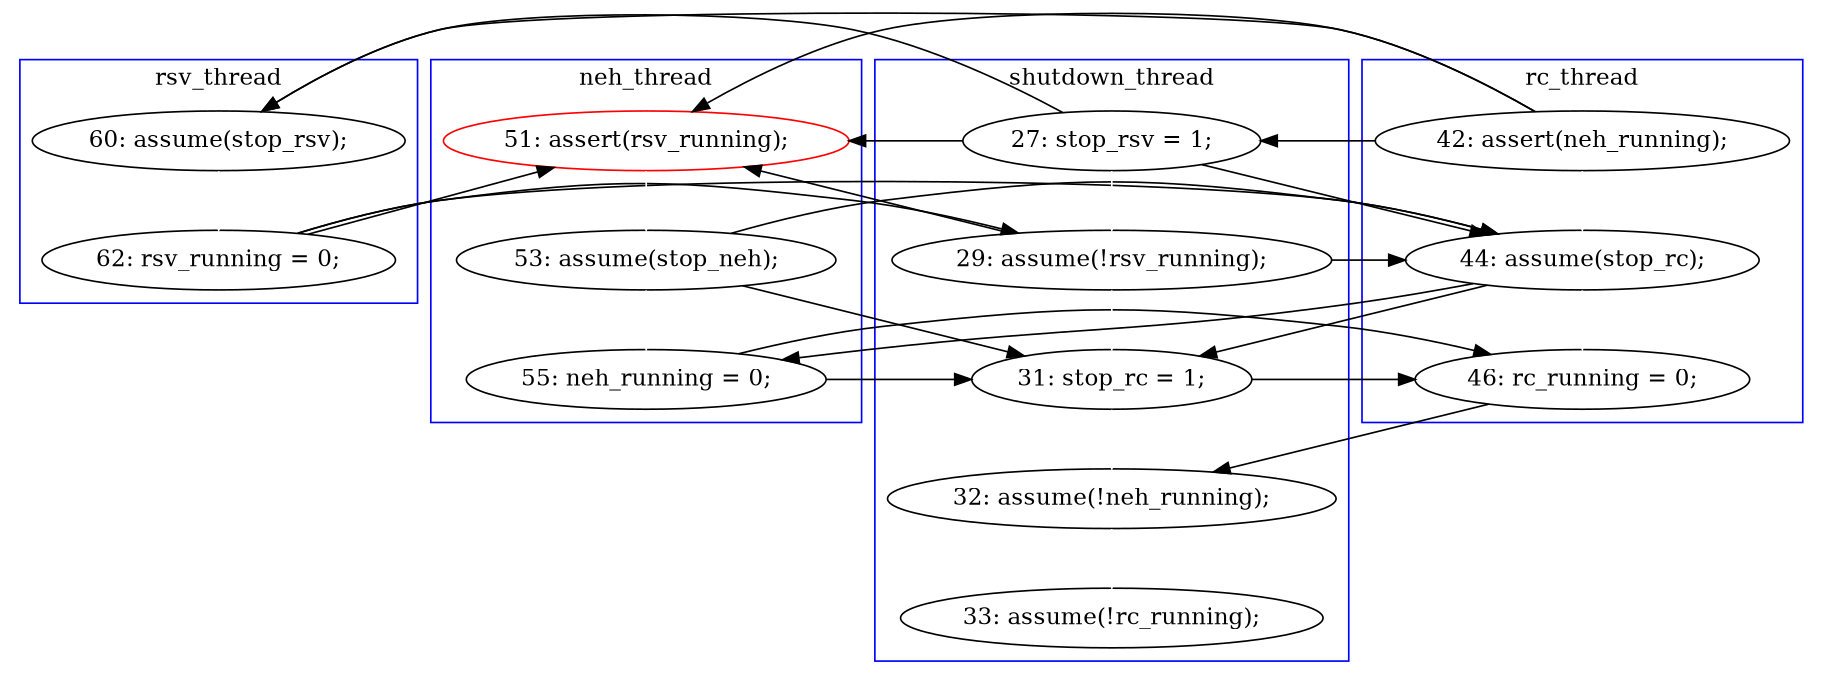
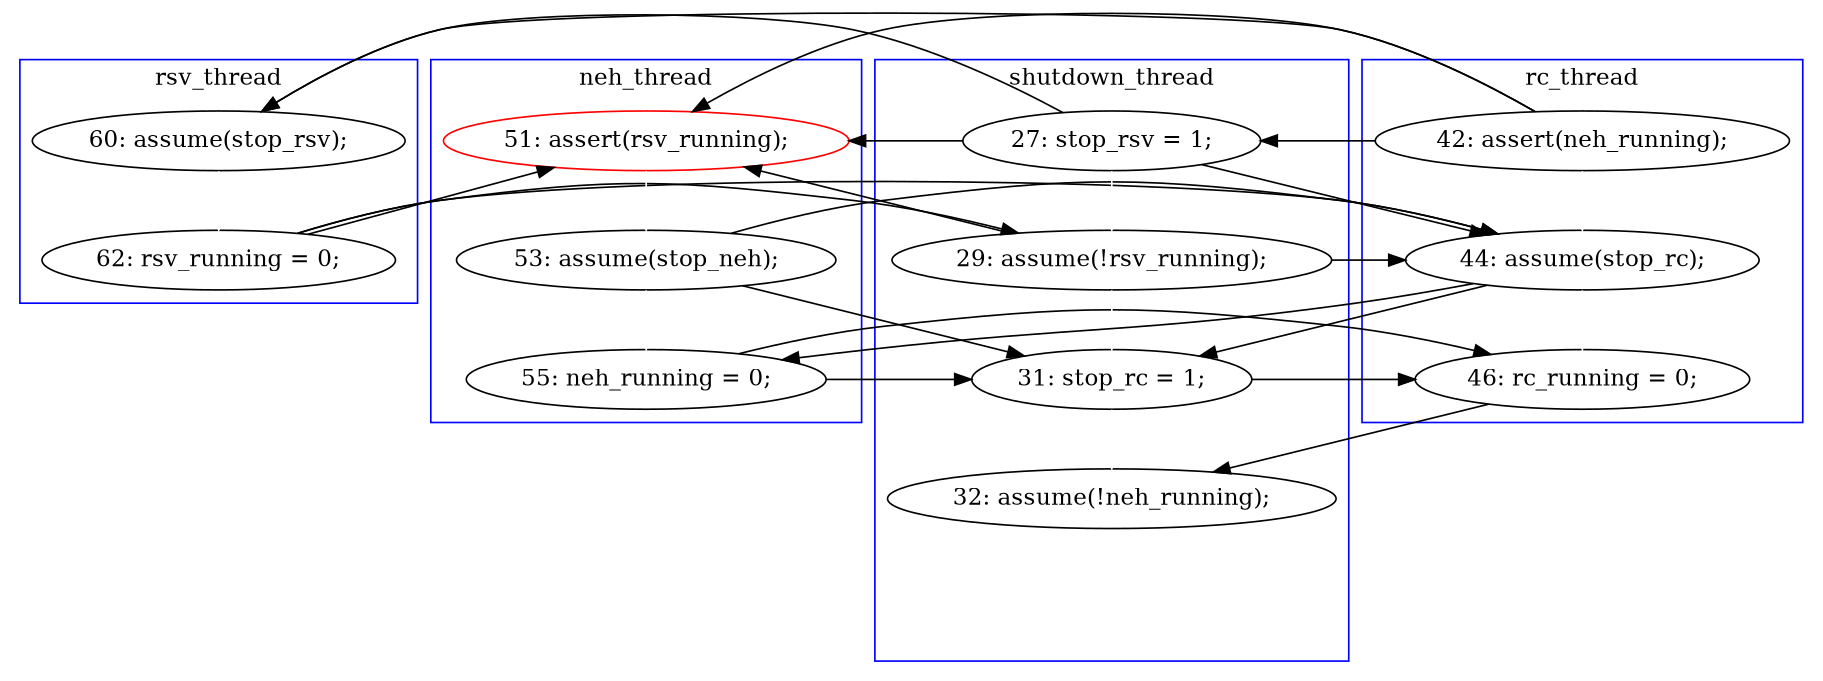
  digraph {
    edge [color=black style=solid constraint=false]
    n1 [label="60: assume(stop_rsv);"]
    n2 [label="62: rsv_running = 0;"]
    n3 [color=red label="51: assert(rsv_running);"]
    n4 [label="55: neh_running = 0;"]
    n5 [label="53: assume(stop_neh);"]
    n6 [label="27: stop_rsv = 1;"]
    n7 [label="31: stop_rc = 1;"]
    n8 [label="32: assume(!neh_running);"]
    n9 [label="29: assume(!rsv_running);"]
-   n10 [label="33: assume(!rc_running);"]
    n11 [label="44: assume(stop_rc);"]
    n12 [label="46: rc_running = 0;"]
    n13 [label="42: assert(neh_running);"]
    subgraph cluster_1 {
      color=blue
      label=rsv_thread
      n1
      n2
    }
    subgraph cluster_2 {
      color=blue
      label=neh_thread
      n3
      n4
      n5
    }
    subgraph cluster_3 {
      color=blue
      label=shutdown_thread
      n6
      n7
      n8
      n9
-     n10
    }
    subgraph cluster_4 {
      color=blue
      label=rc_thread
      n11
      n12
      n13
    }
    n1 -> n2 [color=white constraint=""]
    n2 -> n3
    n2 -> n9
    n2 -> n11
    n3 -> n5 [color=white constraint=""]
    n4 -> n7
    n4 -> n12
    n5 -> n4 [color=white constraint=""]
    n5 -> n7
    n5 -> n11
    n6 -> n1
    n6 -> n3
    n6 -> n9 [color=white constraint=""]
    n6 -> n11
    n7 -> n8 [color=white constraint=""]
    n7 -> n12
-   n8 -> n10 [color=white constraint=""]
    n9 -> n3
    n9 -> n7 [color=white constraint=""]
    n9 -> n11
    n11 -> n4
    n11 -> n7
    n11 -> n12 [color=white constraint=""]
    n12 -> n8
    n13 -> n1
    n13 -> n3
    n13 -> n6
    n13 -> n11 [color=white constraint=""]
  }
